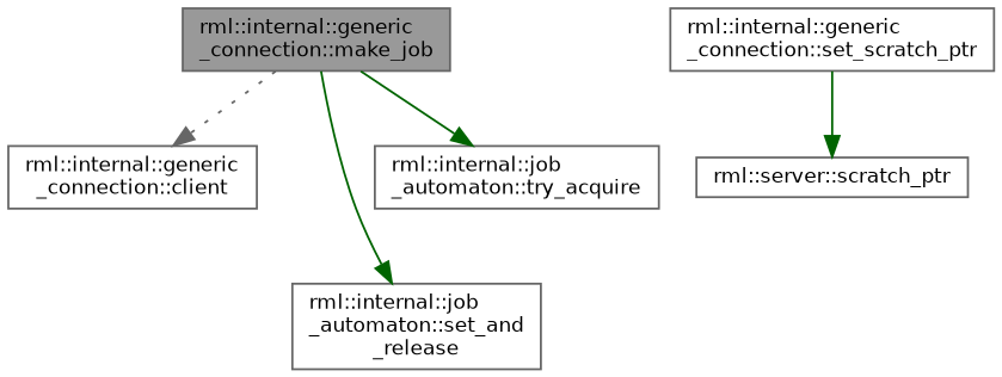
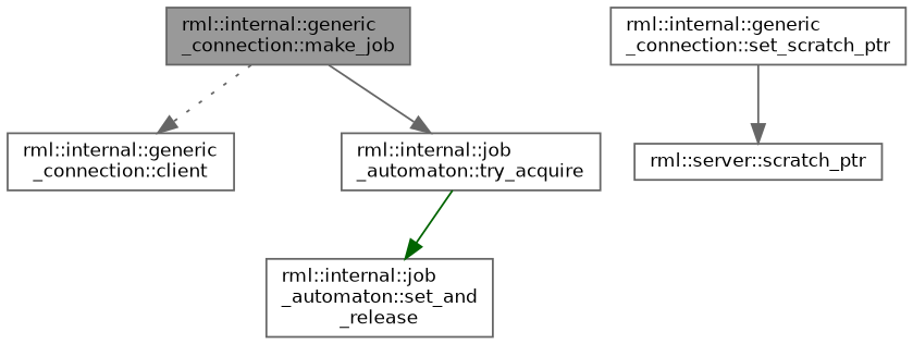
  digraph {
    rankdir=TB
    node [color=grey40 fillcolor=white fontname=Helvetica fontsize=10 shape=box style=filled]
    edge [color=gray40 fontname=Helvetica fontsize=10 labelfontname=Helvetica labelfontsize=10 style=solid]
    n1 [color=gray40 fillcolor=grey60 fontcolor=black height=0.2 label="rml::internal::generic\l_connection::make_job" width=0.4]
    n2 [height=0.2 label="rml::internal::generic\l_connection::client" width=0.4]
    n3 [height=0.2 label="rml::internal::job\l_automaton::set_and\l_release" width=0.4]
    n4 [height=0.2 label="rml::internal::job\l_automaton::try_acquire" width=0.4]
    n5 [height=0.2 label="rml::internal::generic\l_connection::set_scratch_ptr" width=0.4]
    n6 [height=0.2 label="rml::server::scratch_ptr" width=0.4]
    n1 -> n2 [style=dotted]
-   n1 -> n3 [color=darkgreen]
-   n1 -> n4 [color=darkgreen]
-   n5 -> n6 [color=darkgreen]
+   n4 -> n3 [color=darkgreen]
+   n1 -> n4
+   n5 -> n6
  }
